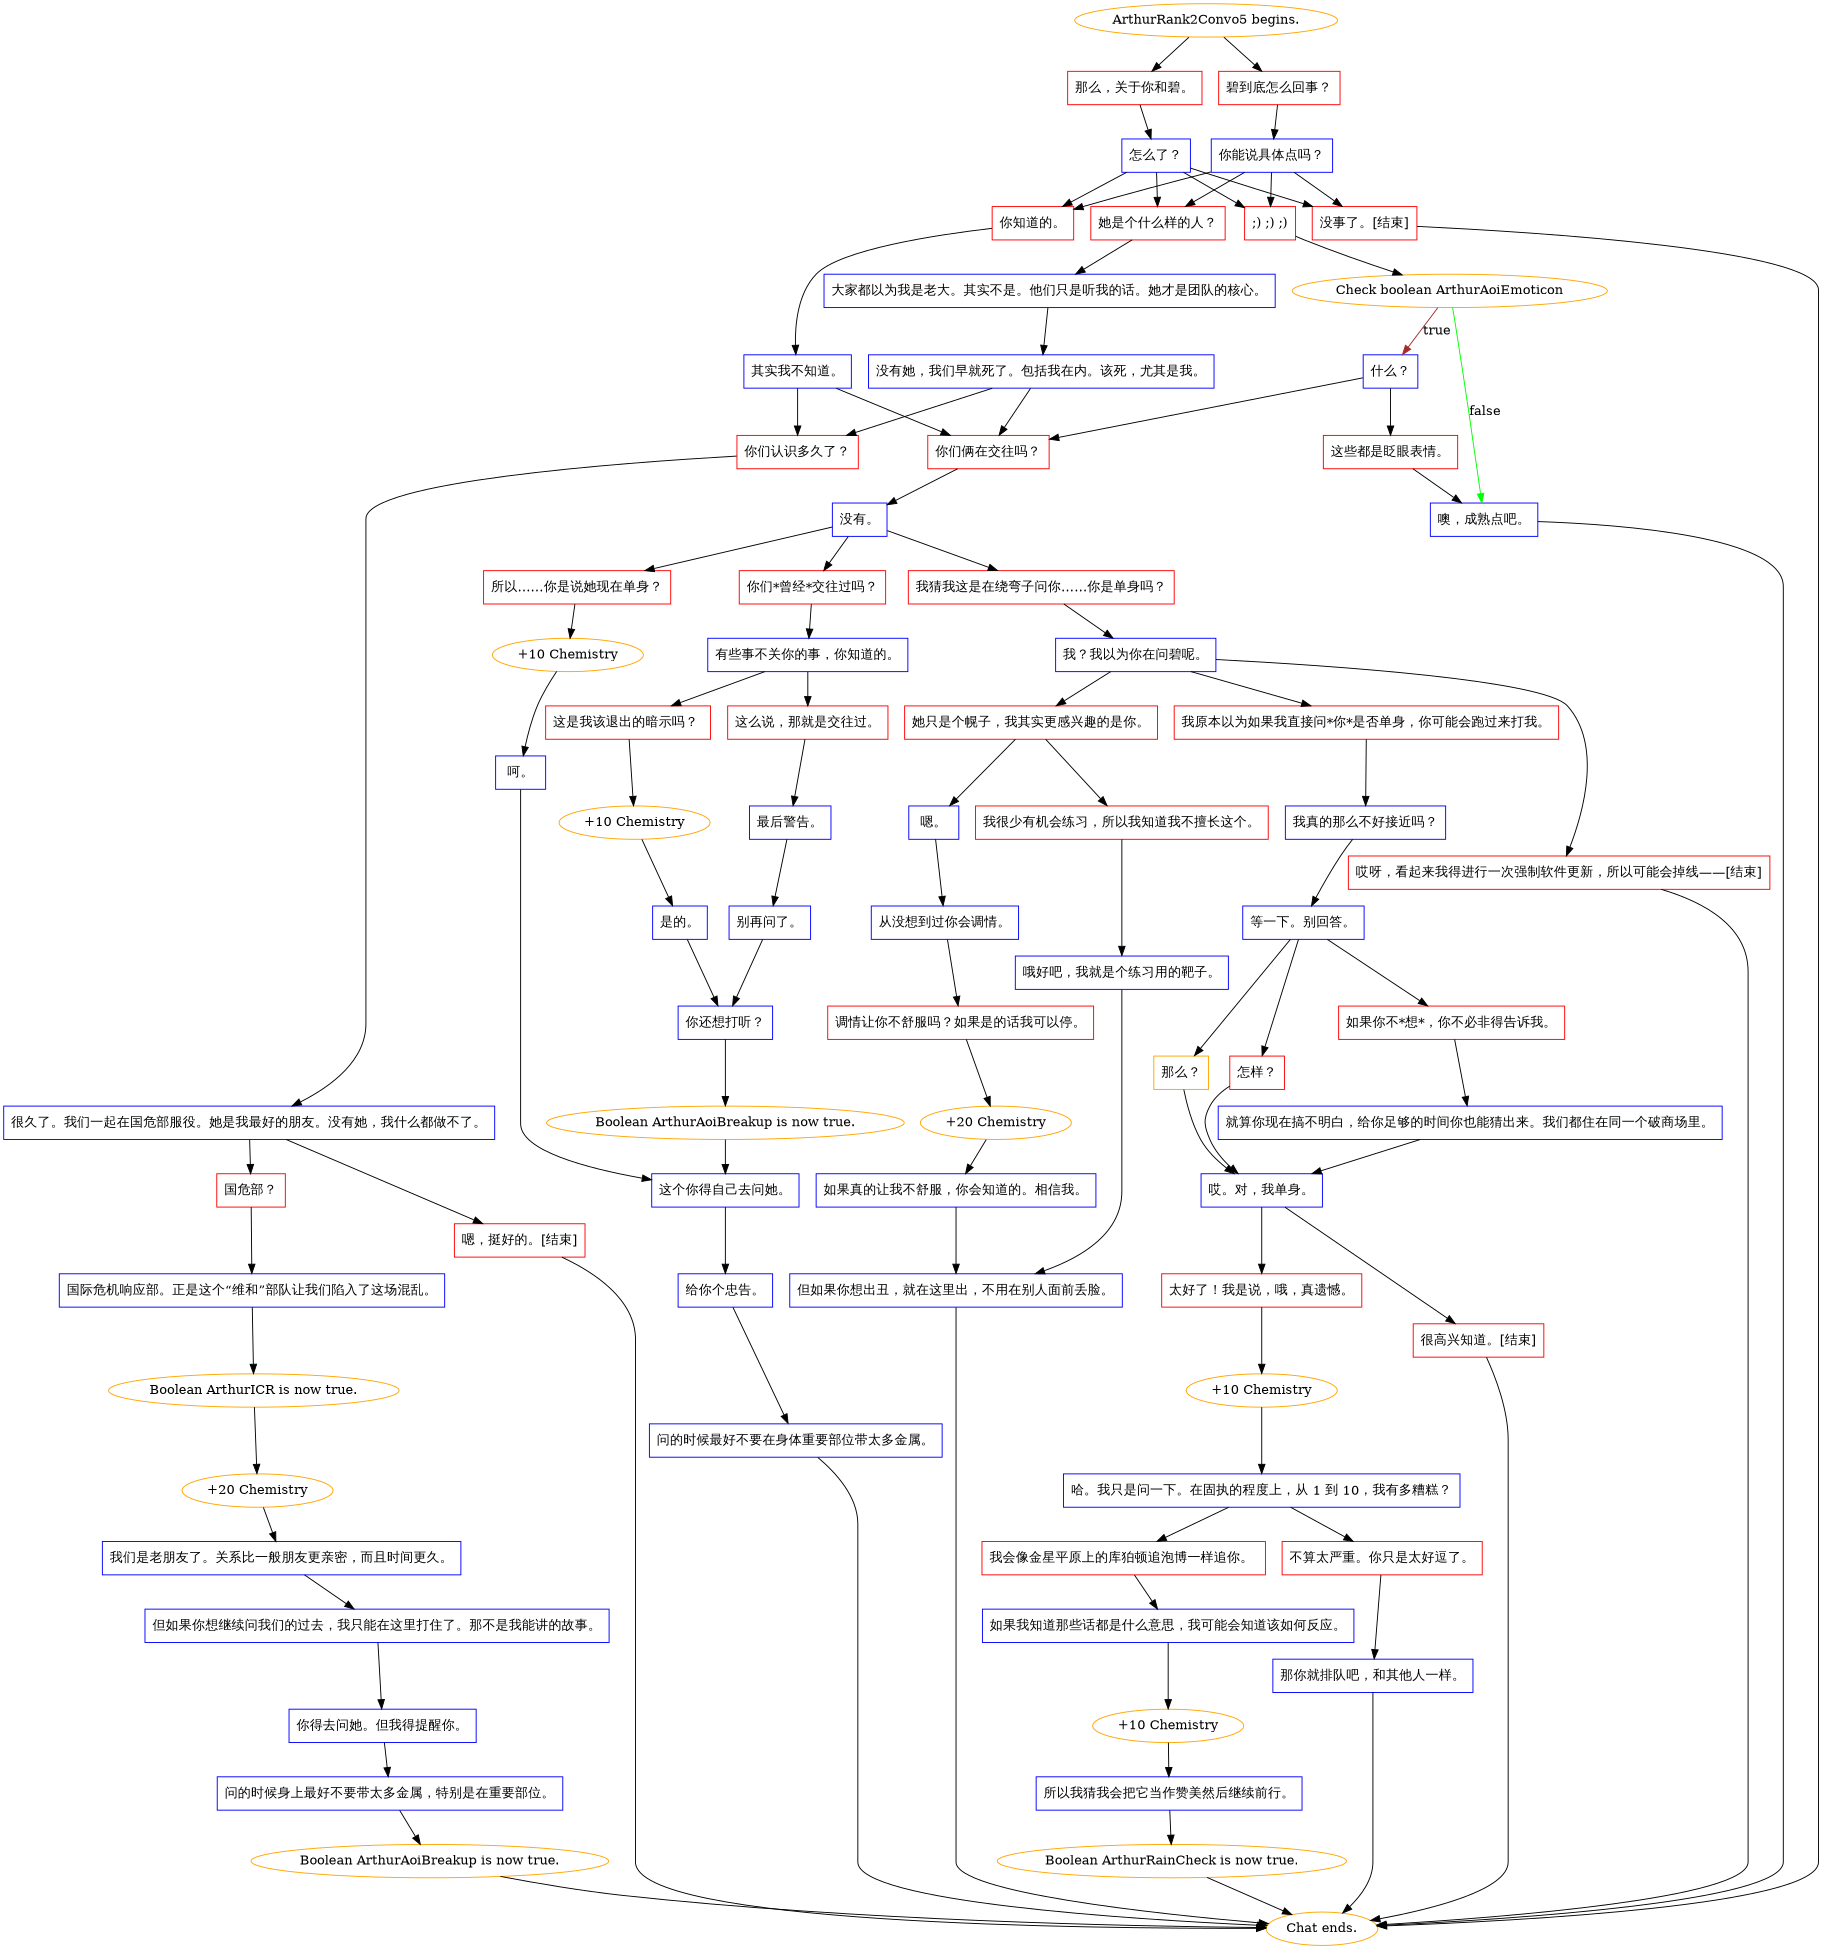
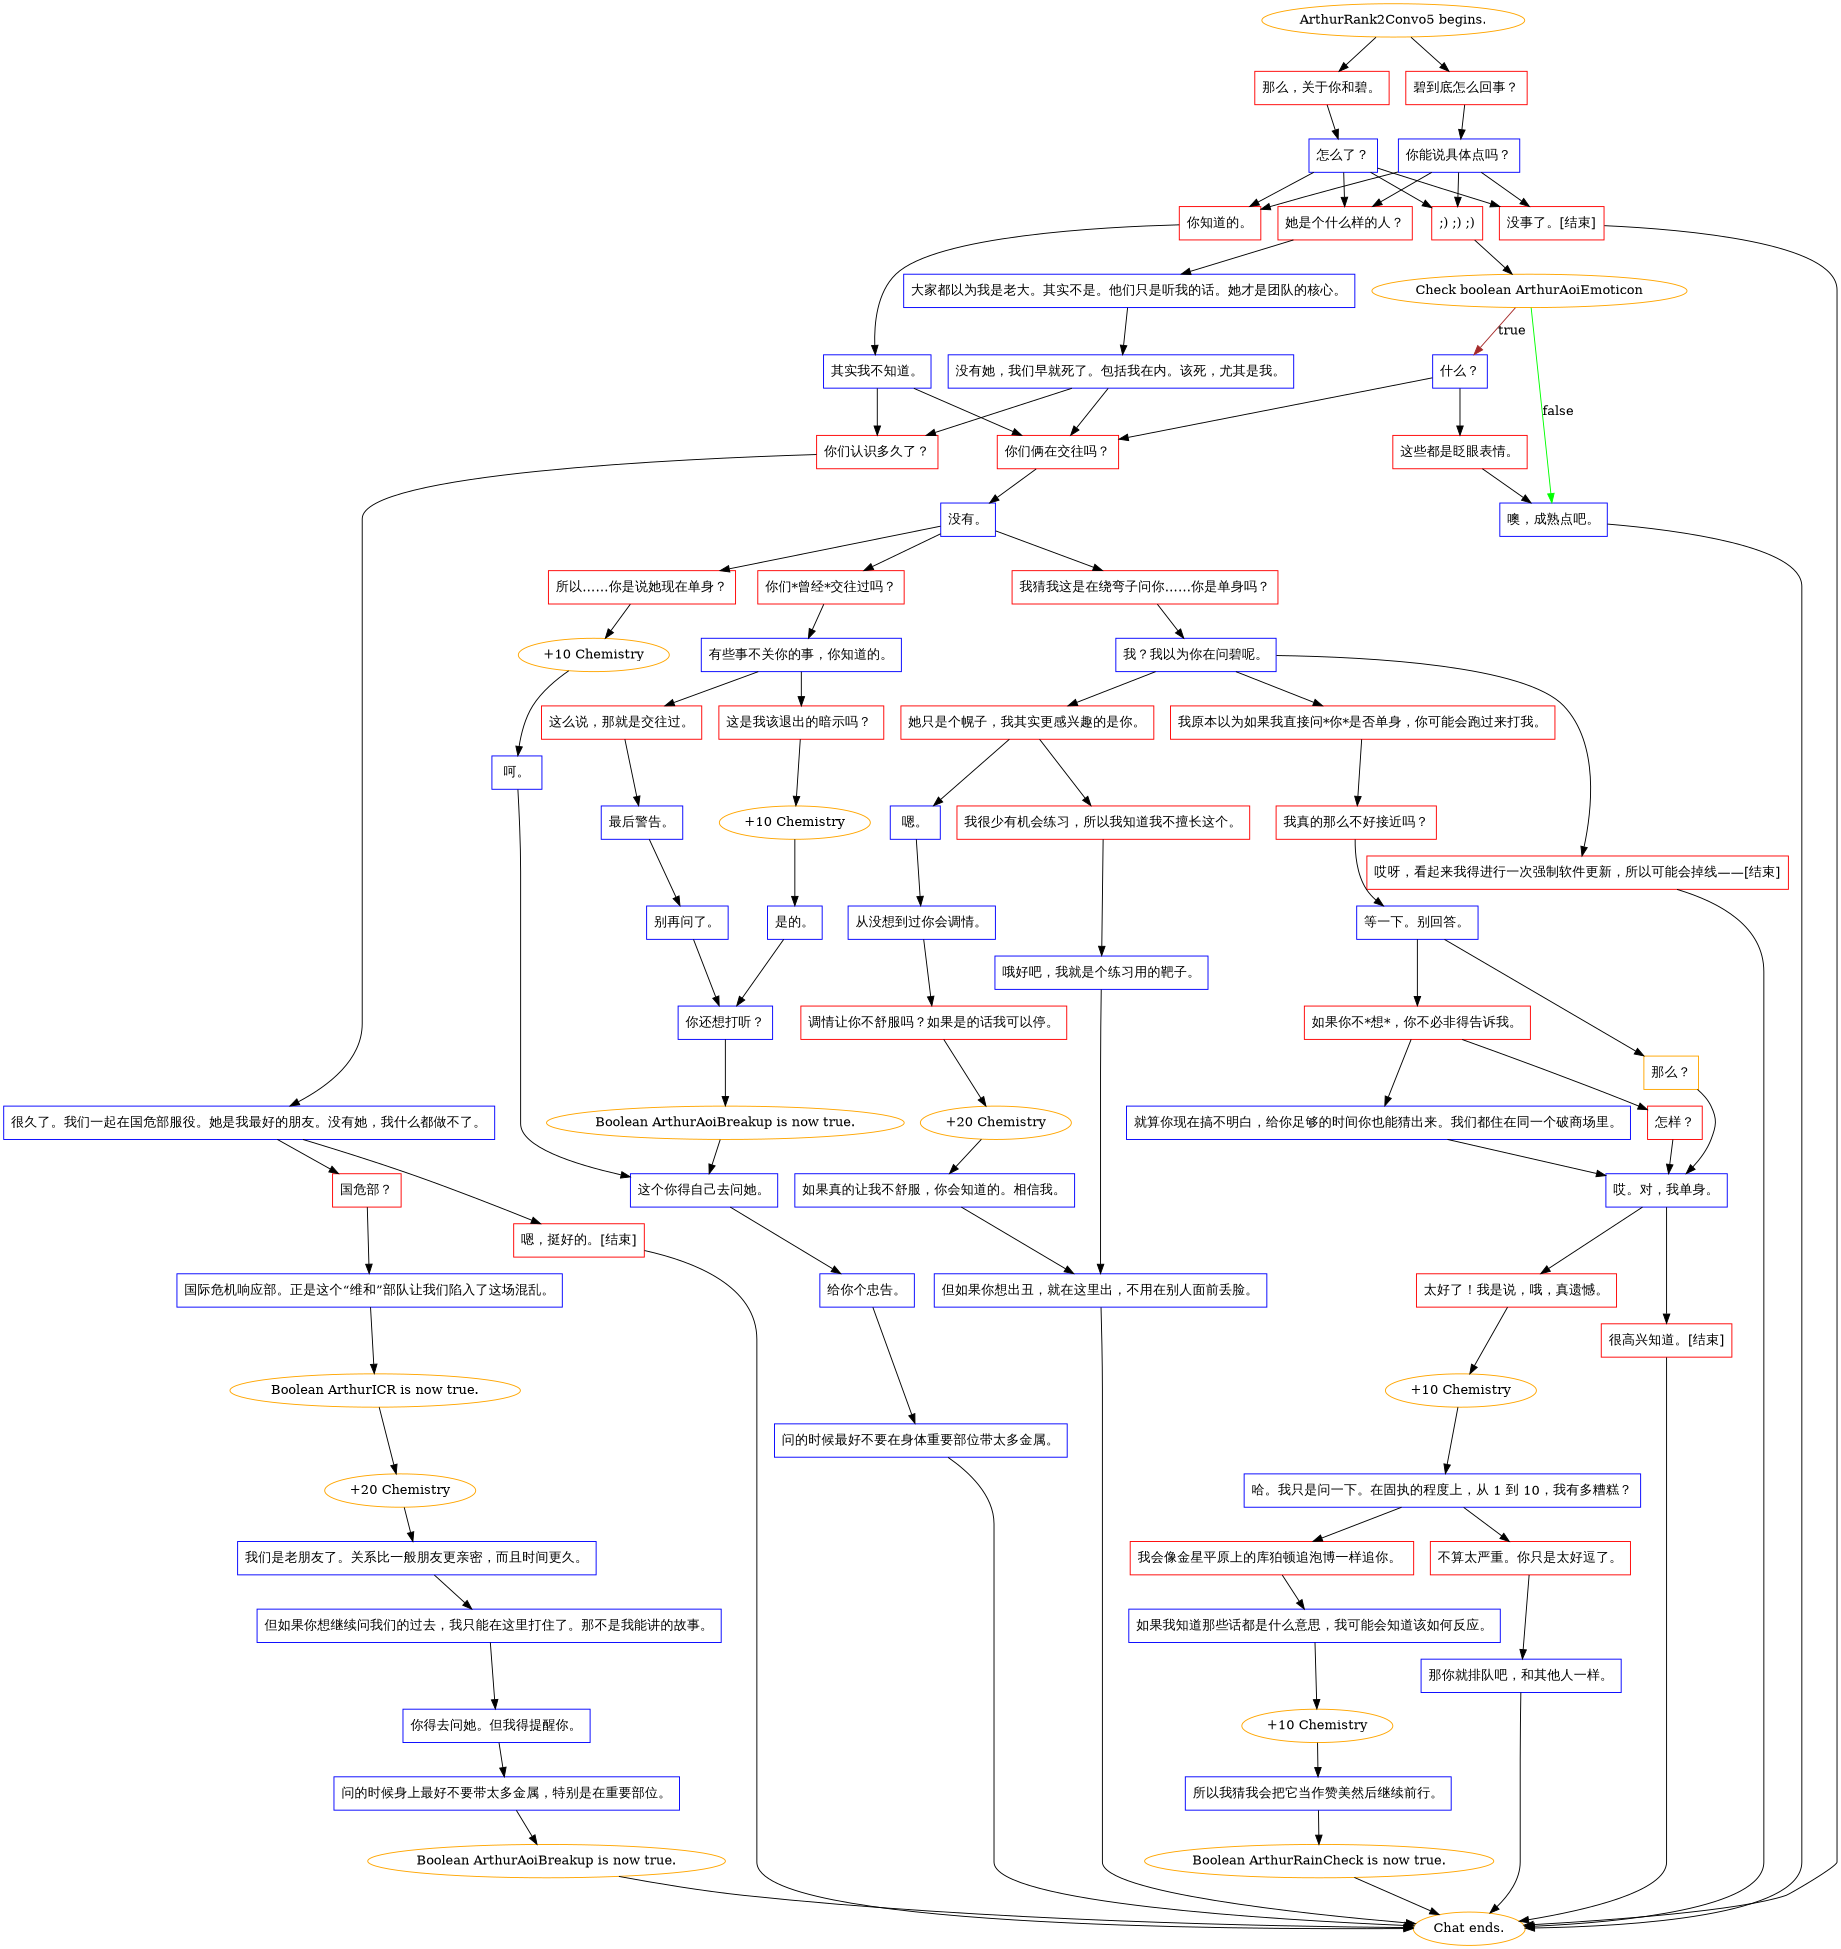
  digraph {
    node [color=blue shape=box]
    "ArthurRank2Convo5 begins." [color=orange shape=""]
    n2 [color=red label="碧到底怎么回事？"]
    n3 [color=red label="那么，关于你和碧。"]
    n4 [label="你能说具体点吗？"]
    n5 [label="怎么了？"]
    n6 [color=red label="她是个什么样的人？"]
    n7 [color=red label="你知道的。"]
    n8 [color=red label=";) ;) ;)"]
    n9 [color=red label="没事了。[结束]"]
    n10 [label="大家都以为我是老大。其实不是。他们只是听我的话。她才是团队的核心。"]
    n11 [label="其实我不知道。"]
    n12 [color=orange label="Check boolean ArthurAoiEmoticon" shape=""]
    "Chat ends." [color=orange shape=""]
    n14 [label="没有她，我们早就死了。包括我在内。该死，尤其是我。"]
    n15 [color=red label="你们俩在交往吗？"]
    n16 [color=red label="你们认识多久了？"]
    n17 [label="噢，成熟点吧。"]
    n18 [label="什么？"]
    n19 [label="没有。"]
    n20 [label="很久了。我们一起在国危部服役。她是我最好的朋友。没有她，我什么都做不了。"]
    n21 [color=red label="这些都是眨眼表情。"]
    n22 [color=red label="所以……你是说她现在单身？"]
    n23 [color=red label="你们*曾经*交往过吗？"]
    n24 [color=red label="我猜我这是在绕弯子问你……你是单身吗？"]
    n25 [color=red label="国危部？"]
    n26 [color=red label="嗯，挺好的。[结束]"]
    n27 [color=orange label="+10 Chemistry" shape=""]
    n28 [label="有些事不关你的事，你知道的。"]
    n29 [label="我？我以为你在问碧呢。"]
    n30 [label="国际危机响应部。正是这个“维和”部队让我们陷入了这场混乱。"]
    n31 [label="呵。"]
    n32 [color=red label="这么说，那就是交往过。"]
    n33 [color=red label="这是我该退出的暗示吗？ "]
    n34 [color=red label="她只是个幌子，我其实更感兴趣的是你。"]
    n35 [color=red label="我原本以为如果我直接问*你*是否单身，你可能会跑过来打我。"]
    n36 [color=red label="哎呀，看起来我得进行一次强制软件更新，所以可能会掉线——[结束]"]
    n37 [color=orange label="Boolean ArthurICR is now true." shape=""]
    n38 [label="这个你得自己去问她。"]
    n39 [label="最后警告。"]
    n40 [color=orange label="+10 Chemistry" shape=""]
    n41 [label="嗯。"]
    n42 [color=red label="我很少有机会练习，所以我知道我不擅长这个。"]
-   n43 [label="我真的那么不好接近吗？"]
+   n43 [color=red label="我真的那么不好接近吗？"]
    n44 [color=orange label="+20 Chemistry" shape=""]
    n45 [label="给你个忠告。"]
    n46 [label="别再问了。"]
    n47 [label="是的。"]
    n48 [label="从没想到过你会调情。"]
    n49 [label="等一下。别回答。"]
    n50 [label="我们是老朋友了。关系比一般朋友更亲密，而且时间更久。"]
    n51 [label="问的时候最好不要在身体重要部位带太多金属。"]
    n52 [label="你还想打听？"]
    n53 [color=red label="调情让你不舒服吗？如果是的话我可以停。"]
    n54 [color=orange label="那么？"]
    n55 [color=red label="怎样？"]
    n56 [color=red label="如果你不*想*，你不必非得告诉我。"]
    n57 [label="但如果你想继续问我们的过去，我只能在这里打住了。那不是我能讲的故事。"]
    n58 [color=orange label="Boolean ArthurAoiBreakup is now true." shape=""]
    n59 [color=orange label="+20 Chemistry" shape=""]
    n60 [label="哦好吧，我就是个练习用的靶子。"]
    n61 [label="哎。对，我单身。"]
    n62 [label="就算你现在搞不明白，给你足够的时间你也能猜出来。我们都住在同一个破商场里。"]
    n63 [label="你得去问她。但我得提醒你。"]
    n64 [label="如果真的让我不舒服，你会知道的。相信我。"]
    n65 [label="但如果你想出丑，就在这里出，不用在别人面前丢脸。"]
    n66 [color=red label="太好了！我是说，哦，真遗憾。"]
    n67 [color=red label="很高兴知道。[结束]"]
    n68 [label="问的时候身上最好不要带太多金属，特别是在重要部位。"]
    n69 [color=orange label="+10 Chemistry" shape=""]
    n70 [color=orange label="Boolean ArthurAoiBreakup is now true." shape=""]
    n71 [label="哈。我只是问一下。在固执的程度上，从 1 到 10，我有多糟糕？"]
    n72 [color=red label="我会像金星平原上的库狛顿追泡博一样追你。 "]
    n73 [color=red label="不算太严重。你只是太好逗了。"]
    n74 [label="如果我知道那些话都是什么意思，我可能会知道该如何反应。"]
    n75 [label="那你就排队吧，和其他人一样。"]
    n76 [color=orange label="+10 Chemistry" shape=""]
    n77 [label="所以我猜我会把它当作赞美然后继续前行。"]
    n78 [color=orange label="Boolean ArthurRainCheck is now true." shape=""]
    "ArthurRank2Convo5 begins." -> n2
    "ArthurRank2Convo5 begins." -> n3
    n2 -> n4
    n3 -> n5
    n4 -> n6
    n4 -> n7
    n4 -> n8
    n4 -> n9
    n5 -> n6
    n5 -> n7
    n5 -> n8
    n5 -> n9
    n6 -> n10
    n7 -> n11
    n8 -> n12
    n9 -> "Chat ends."
    n10 -> n14
    n11 -> n15
    n11 -> n16
    n12 -> n17 [color=green label=false]
    n12 -> n18 [color=brown label=true]
    n14 -> n15
    n14 -> n16
    n15 -> n19
    n16 -> n20
    n17 -> "Chat ends."
    n18 -> n15
    n18 -> n21
    n19 -> n22
    n19 -> n23
    n19 -> n24
    n20 -> n25
    n20 -> n26
    n21 -> n17
    n22 -> n27
    n23 -> n28
    n24 -> n29
    n25 -> n30
    n26 -> "Chat ends."
    n27 -> n31
    n28 -> n32
    n28 -> n33
    n29 -> n34
    n29 -> n35
    n29 -> n36
    n30 -> n37
    n31 -> n38
    n32 -> n39
    n33 -> n40
    n34 -> n41
    n34 -> n42
    n35 -> n43
    n36 -> "Chat ends."
    n37 -> n44
    n38 -> n45
    n39 -> n46
    n40 -> n47
    n41 -> n48
    n42 -> n60
    n43 -> n49
    n44 -> n50
    n45 -> n51
    n46 -> n52
    n47 -> n52
    n48 -> n53
    n49 -> n54
-   n49 -> n55
+   n56 -> n55
    n49 -> n56
    n50 -> n57
    n51 -> "Chat ends."
    n52 -> n58
    n53 -> n59
    n54 -> n61
    n55 -> n61
    n56 -> n62
    n57 -> n63
    n58 -> n38
    n59 -> n64
    n60 -> n65
    n61 -> n66
    n61 -> n67
    n62 -> n61
    n63 -> n68
    n64 -> n65
    n65 -> "Chat ends."
    n66 -> n69
    n67 -> "Chat ends."
    n68 -> n70
    n69 -> n71
    n70 -> "Chat ends."
    n71 -> n72
    n71 -> n73
    n72 -> n74
    n73 -> n75
    n74 -> n76
    n75 -> "Chat ends."
    n76 -> n77
    n77 -> n78
    n78 -> "Chat ends."
  }
